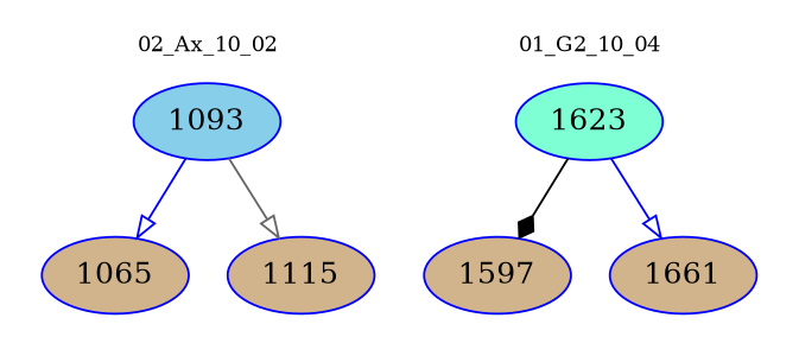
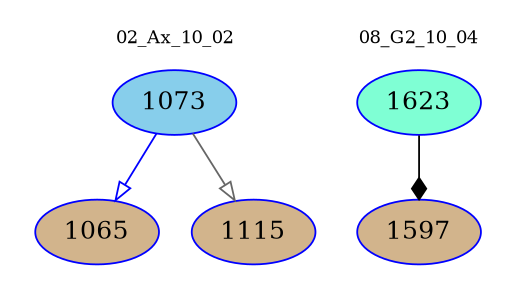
  digraph {
    node [color=blue fillcolor=tan style=filled]
    edge [arrowhead=onormal color=blue]
-   n1 [fillcolor=skyblue label=1093]
+   n1 [fillcolor=skyblue label=1073]
    n2 [label=1065]
    n3 [label=1115]
    n4 [fillcolor=aquamarine label=1623]
    n5 [label=1597]
-   n6 [label=1661]
    subgraph cluster_1 {
      color=white
      fontsize=10
      label="02_Ax_10_02"
      n1
      n2
      n3
    }
    subgraph cluster_2 {
      color=white
      fontsize=10
-     label="01_G2_10_04"
+     label="08_G2_10_04"
      n4
      n5
-     n6
    }
    n1 -> n2
    n1 -> n3 [color=gray40]
    n4 -> n5 [arrowhead=diamond color=black]
-   n4 -> n6
  }
